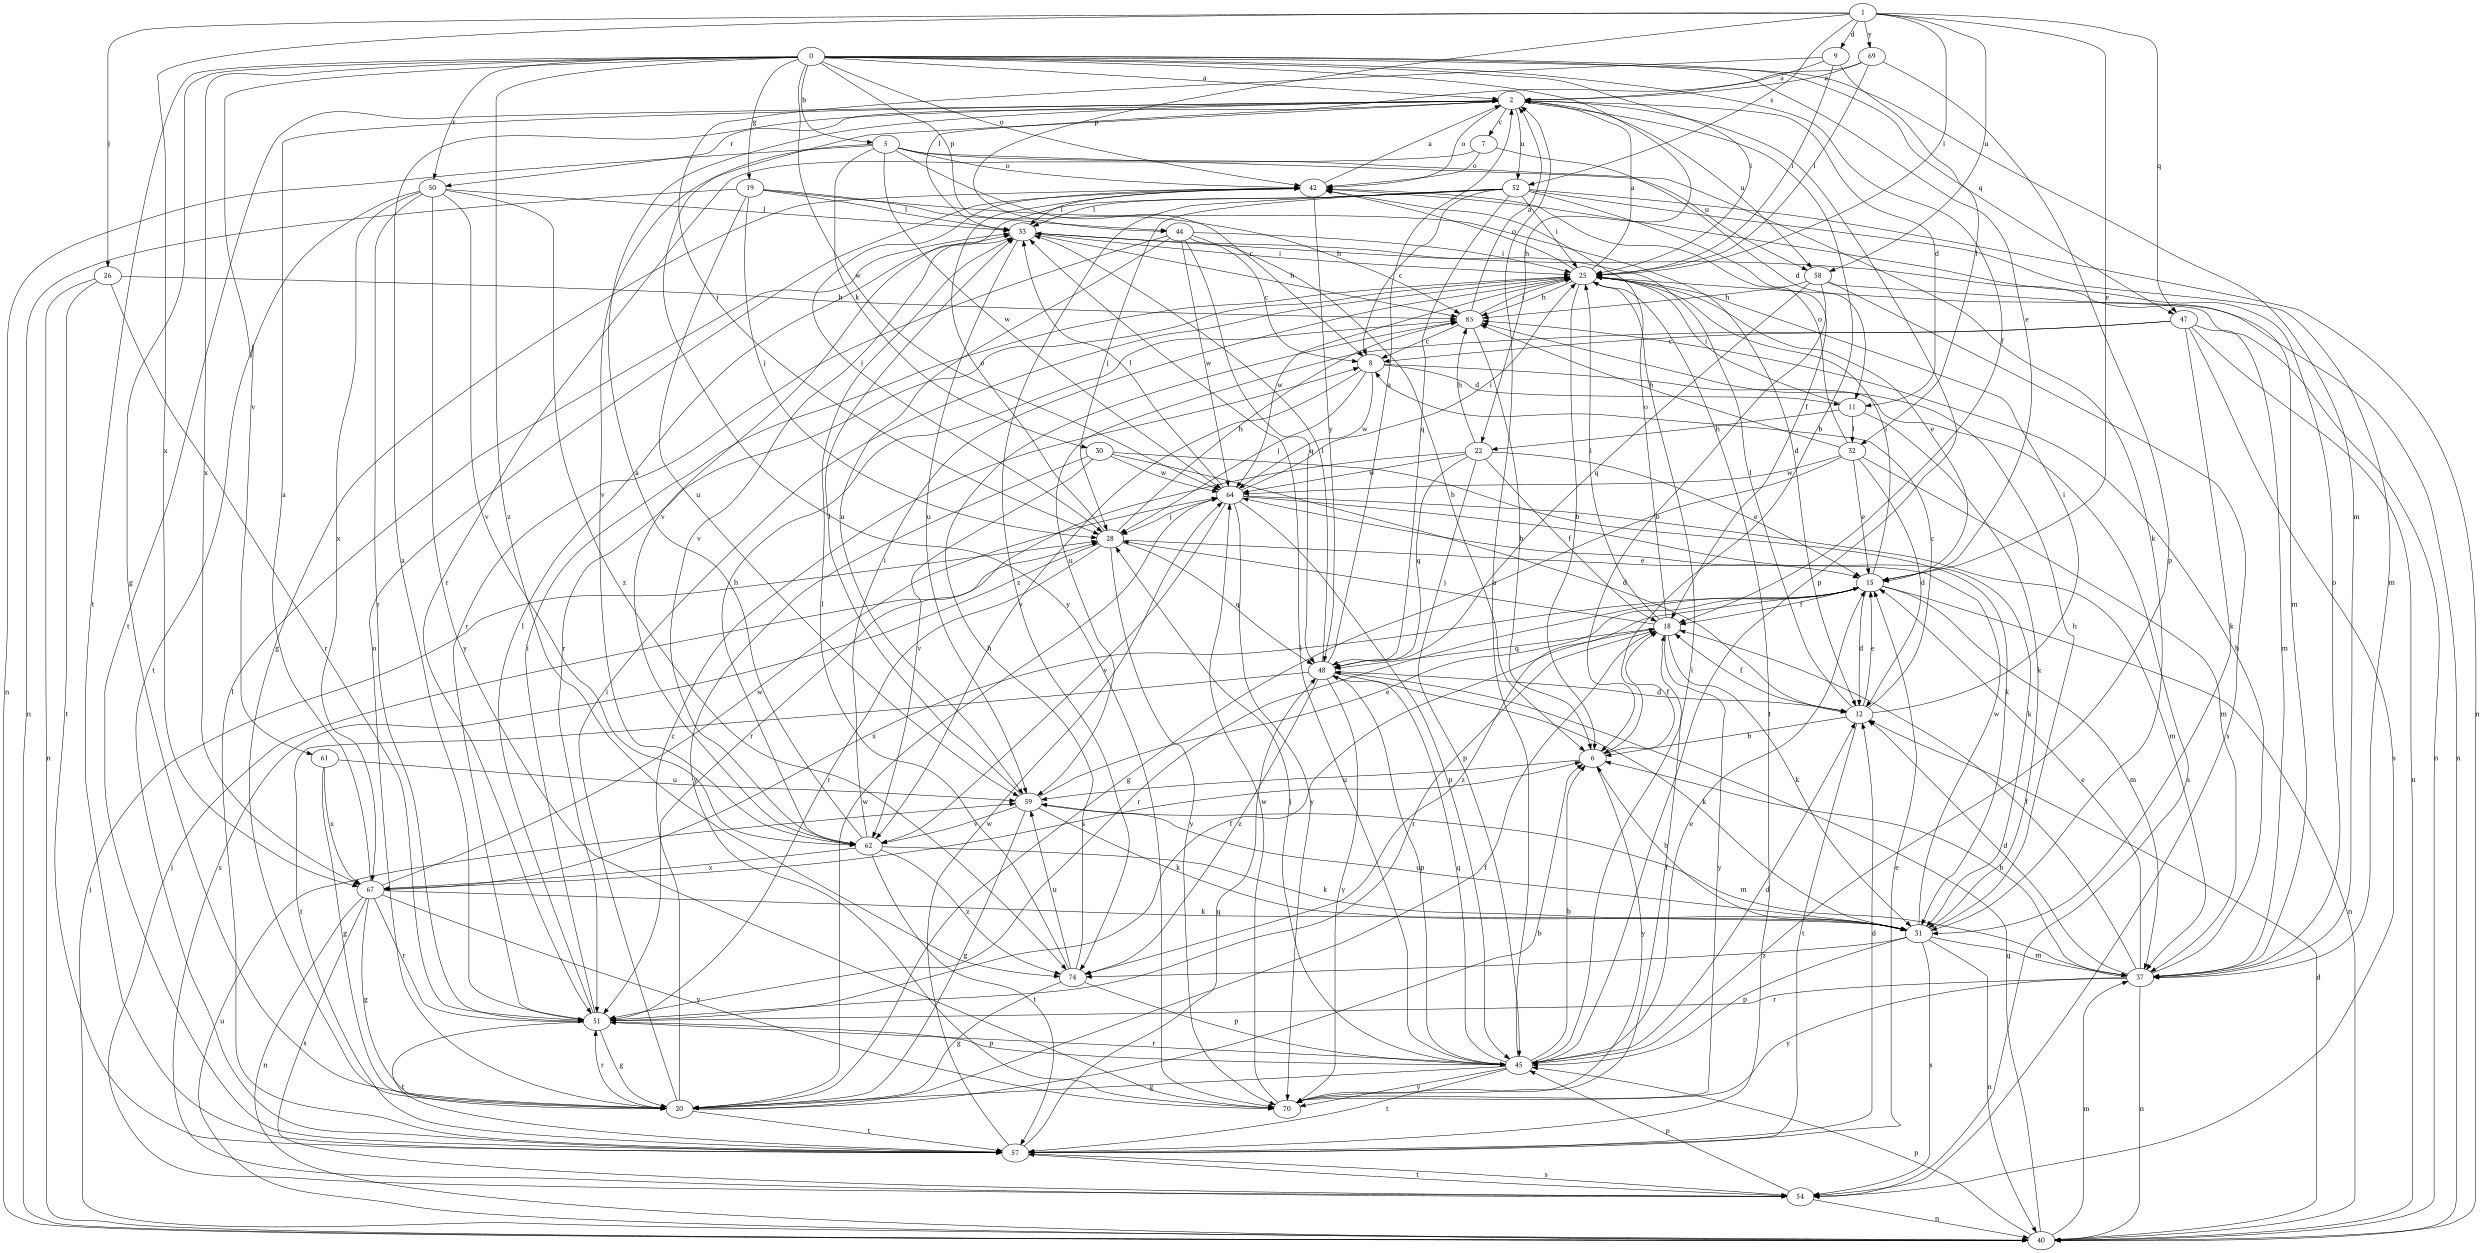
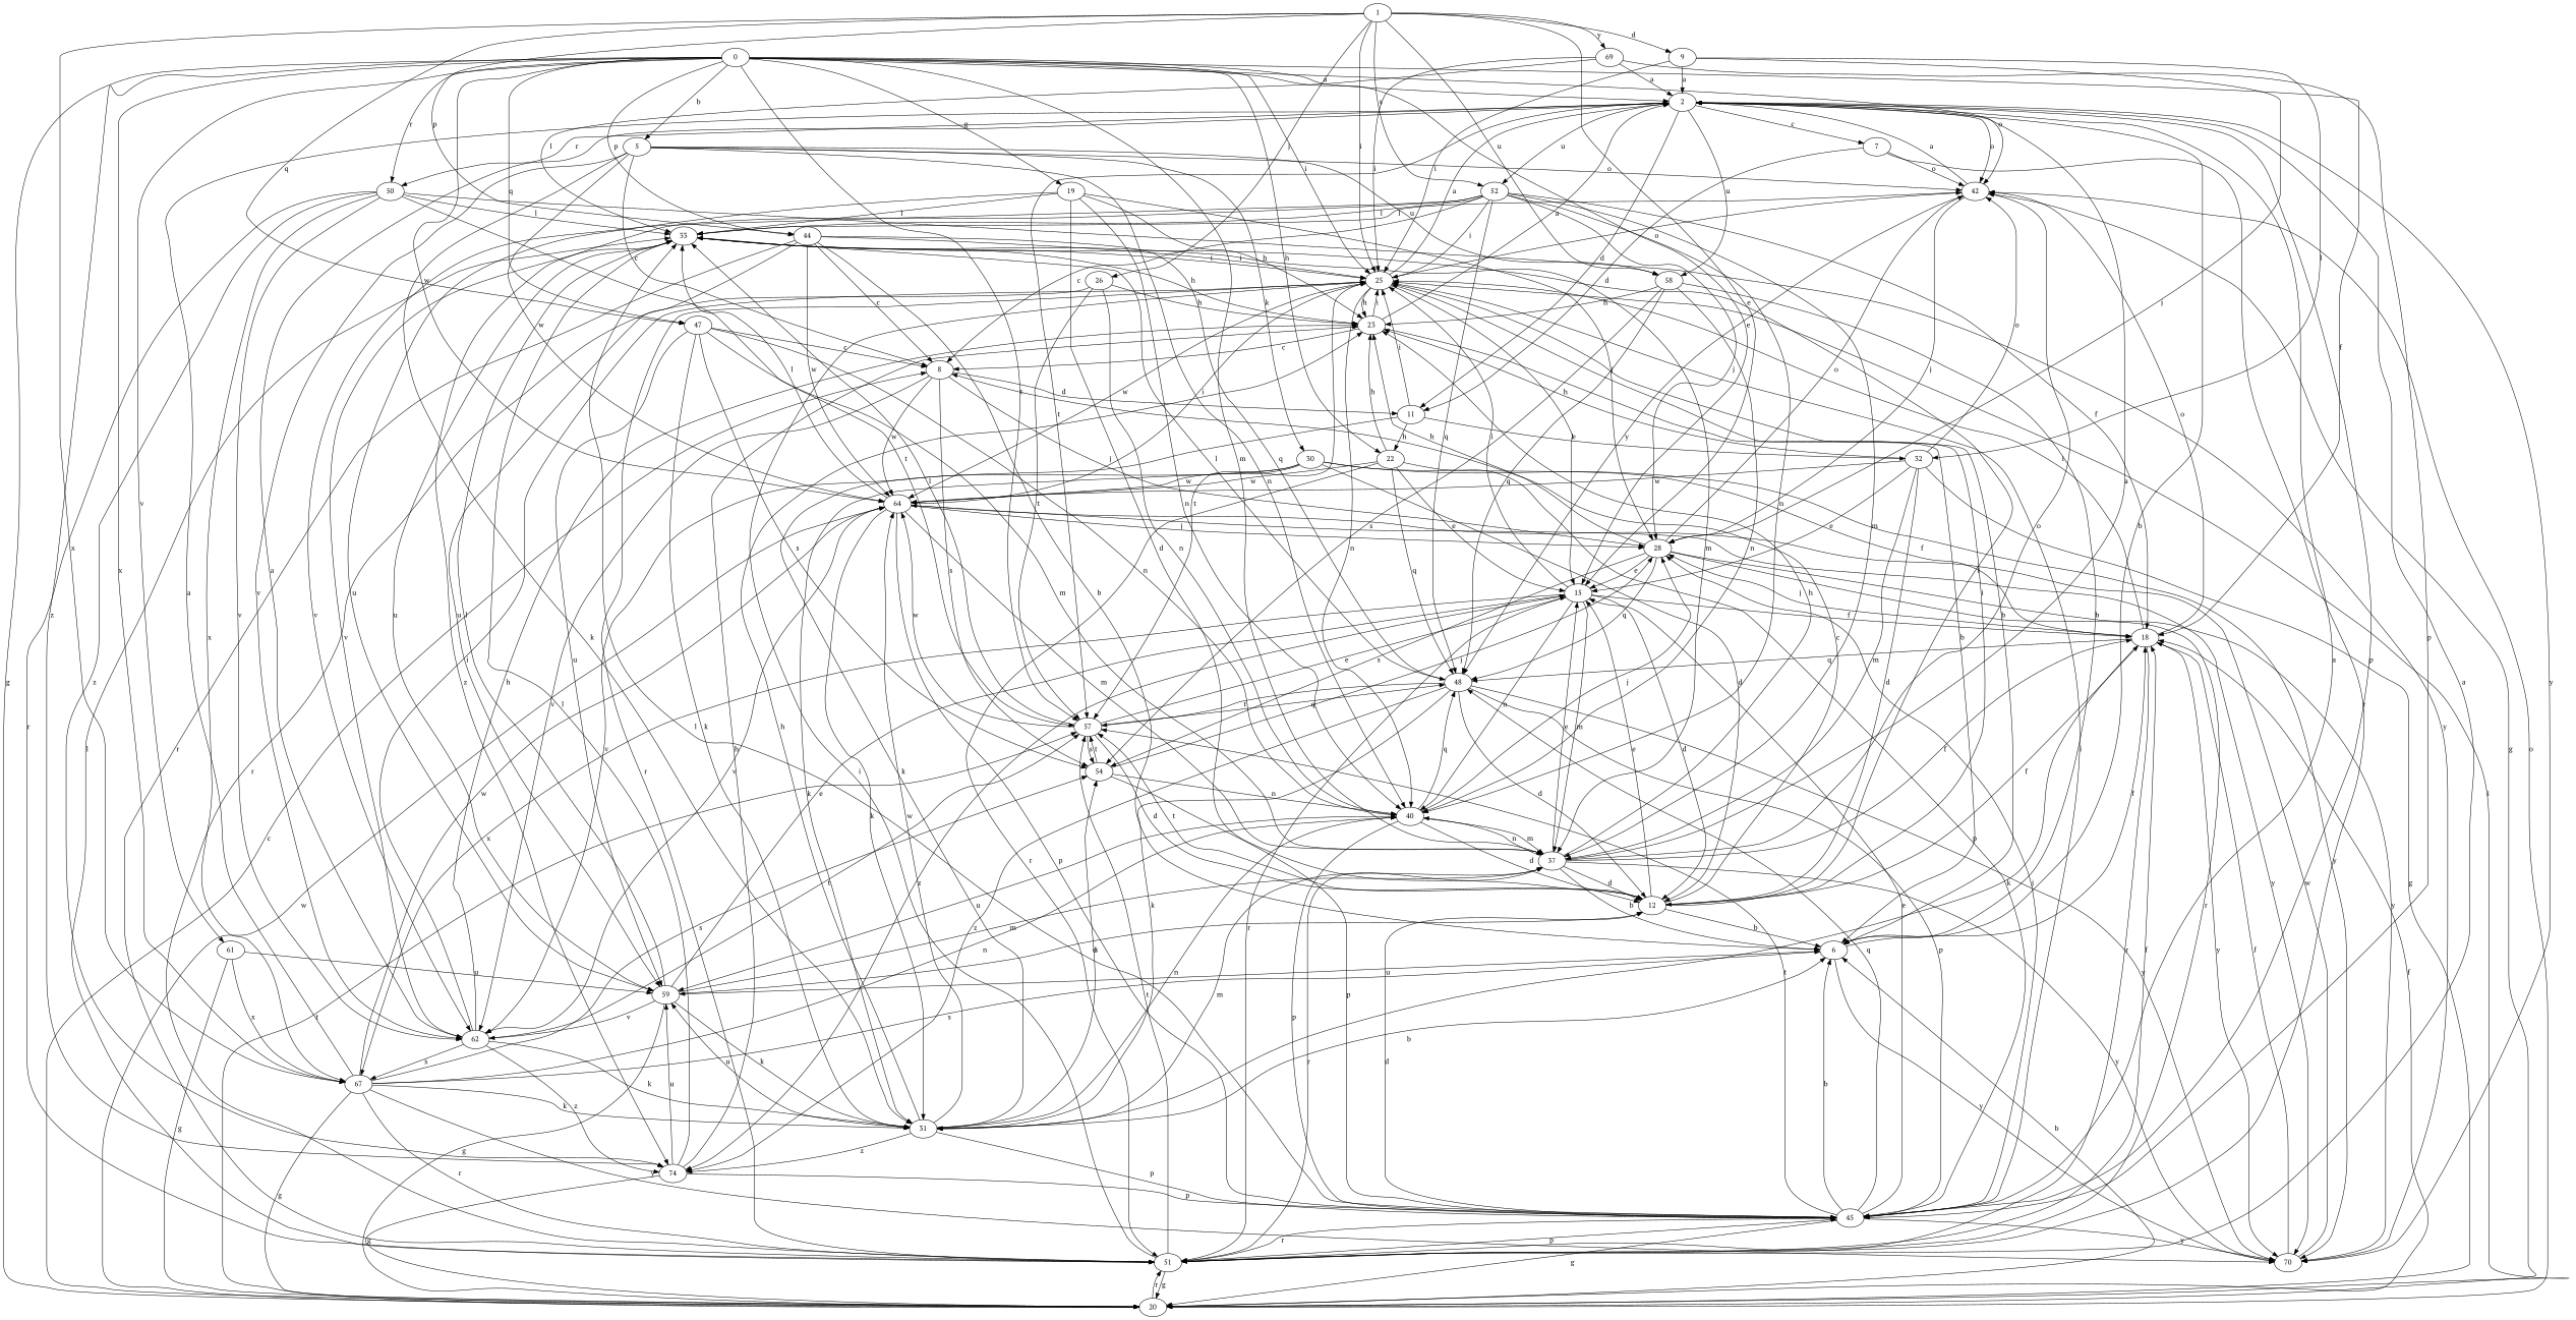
  strict digraph {
    fontname="PT Serif"
    node [fontname="PT Serif"]
    edge [fontname="PT Serif"]
    0
    2
    5
    15
    18
    19
    20
    22
    25
    37
    42
    44
    47
    50
    57
    61
    64
    67
    74
    52
    58
    6
    7
    11
    45
    70
    8
    30
    31
    40
    62
    51
    12
    28
    48
    59
    33
-   23 [label=83]
+   23
    54
    1
    9
    26
    69
    32
    0 -> 2 [label=a]
    0 -> 5 [label=b]
    0 -> 15 [label=e]
    0 -> 18 [label=f]
    0 -> 19 [label=g]
    0 -> 20 [label=g]
    0 -> 22 [label=h]
    0 -> 25 [label=i]
    0 -> 37 [label=m]
    0 -> 42 [label=o]
    0 -> 44 [label=p]
    0 -> 47 [label=q]
    0 -> 50 [label=r]
    0 -> 57 [label=t]
    0 -> 61 [label=v]
    0 -> 64 [label=w]
    0 -> 67 [label=x]
    0 -> 74 [label=z]
    2 -> 42 [label=o]
    2 -> 50 [label=r]
    2 -> 57 [label=t]
    2 -> 52 [label=u]
    2 -> 58 [label=u]
    2 -> 6 [label=b]
    2 -> 7 [label=c]
    2 -> 11 [label=d]
    2 -> 45 [label=p]
    2 -> 70 [label=y]
    5 -> 42 [label=o]
    5 -> 64 [label=w]
    5 -> 58 [label=u]
    5 -> 8 [label=c]
    5 -> 30 [label=k]
    5 -> 31 [label=k]
    5 -> 40 [label=n]
    5 -> 62 [label=v]
    15 -> 18 [label=f]
    15 -> 25 [label=i]
    15 -> 37 [label=m]
    15 -> 67 [label=x]
    15 -> 74 [label=z]
    15 -> 40 [label=n]
    15 -> 51 [label=r]
    15 -> 12 [label=d]
    18 -> 25 [label=i]
    18 -> 42 [label=o]
    18 -> 70 [label=y]
    18 -> 31 [label=k]
    18 -> 51 [label=r]
    18 -> 28 [label=j]
    18 -> 48 [label=q]
    19 -> 40 [label=n]
    19 -> 12 [label=d]
    19 -> 28 [label=j]
    19 -> 59 [label=u]
    19 -> 33 [label=l]
    19 -> 23 [label=h]
    20 -> 18 [label=f]
    20 -> 25 [label=i]
    20 -> 42 [label=o]
    20 -> 57 [label=t]
    20 -> 64 [label=w]
    20 -> 6 [label=b]
    20 -> 8 [label=c]
    20 -> 51 [label=r]
    22 -> 15 [label=e]
    22 -> 64 [label=w]
    22 -> 45 [label=p]
    22 -> 51 [label=r]
    22 -> 48 [label=q]
    22 -> 23 [label=h]
    25 -> 2 [label=a]
    25 -> 15 [label=e]
    25 -> 42 [label=o]
    25 -> 57 [label=t]
    25 -> 64 [label=w]
    25 -> 6 [label=b]
    25 -> 40 [label=n]
    25 -> 51 [label=r]
    25 -> 23 [label=h]
-   48 -> 2 [label=a]
+   37 -> 2 [label=a]
    37 -> 15 [label=e]
    37 -> 18 [label=f]
    37 -> 42 [label=o]
    37 -> 6 [label=b]
    37 -> 70 [label=y]
    37 -> 40 [label=n]
    37 -> 51 [label=r]
    37 -> 12 [label=d]
    37 -> 23 [label=h]
    42 -> 2 [label=a]
    42 -> 20 [label=g]
    42 -> 28 [label=j]
    42 -> 48 [label=y]
    42 -> 33 [label=l]
    44 -> 25 [label=i]
    44 -> 64 [label=w]
    44 -> 6 [label=b]
    44 -> 8 [label=c]
    44 -> 51 [label=r]
    44 -> 48 [label=q]
    44 -> 59 [label=u]
    47 -> 37 [label=m]
    47 -> 8 [label=c]
    47 -> 31 [label=k]
    47 -> 40 [label=n]
    47 -> 59 [label=u]
    47 -> 54 [label=s]
    50 -> 57 [label=t]
    50 -> 67 [label=x]
    50 -> 74 [label=z]
    50 -> 70 [label=y]
    50 -> 62 [label=v]
    50 -> 51 [label=r]
    50 -> 33 [label=l]
    57 -> 15 [label=e]
    57 -> 64 [label=w]
    57 -> 12 [label=d]
    57 -> 48 [label=q]
    57 -> 33 [label=l]
    57 -> 54 [label=s]
    61 -> 20 [label=g]
    61 -> 67 [label=x]
    61 -> 59 [label=u]
    64 -> 25 [label=i]
    64 -> 37 [label=m]
    64 -> 45 [label=p]
    64 -> 70 [label=y]
    64 -> 31 [label=k]
    64 -> 62 [label=v]
    64 -> 28 [label=j]
    64 -> 33 [label=l]
    67 -> 2 [label=a]
    67 -> 20 [label=g]
    67 -> 64 [label=w]
    67 -> 6 [label=s]
    67 -> 70 [label=y]
    67 -> 31 [label=k]
    67 -> 40 [label=n]
    67 -> 51 [label=r]
    67 -> 54 [label=s]
    74 -> 20 [label=g]
    74 -> 45 [label=p]
    74 -> 59 [label=u]
    74 -> 33 [label=l]
    74 -> 23 [label=h]
    52 -> 18 [label=f]
    52 -> 25 [label=i]
    52 -> 37 [label=m]
    52 -> 74 [label=z]
    52 -> 8 [label=c]
    52 -> 40 [label=n]
    52 -> 62 [label=v]
    52 -> 28 [label=j]
    52 -> 48 [label=q]
    52 -> 33 [label=l]
    58 -> 6 [label=b]
    58 -> 40 [label=n]
    58 -> 48 [label=q]
    58 -> 23 [label=h]
    58 -> 54 [label=s]
    6 -> 18 [label=f]
    6 -> 70 [label=y]
    6 -> 59 [label=u]
    7 -> 42 [label=o]
    7 -> 11 [label=d]
    7 -> 51 [label=r]
    11 -> 22 [label=h]
    11 -> 25 [label=i]
    11 -> 31 [label=k]
    11 -> 32 [label=l]
    45 -> 2 [label=a]
    45 -> 15 [label=e]
    45 -> 20 [label=g]
    45 -> 25 [label=i]
    45 -> 57 [label=t]
    45 -> 6 [label=b]
    45 -> 70 [label=y]
    45 -> 51 [label=r]
    45 -> 12 [label=d]
    45 -> 28 [label=j]
    45 -> 48 [label=q]
    45 -> 33 [label=l]
    70 -> 18 [label=f]
    70 -> 64 [label=w]
    8 -> 64 [label=w]
    8 -> 11 [label=d]
    8 -> 62 [label=v]
    8 -> 28 [label=j]
    8 -> 54 [label=s]
-   22 -> 18 [label=f]
+   30 -> 18 [label=f]
    30 -> 64 [label=w]
    30 -> 70 [label=y]
    30 -> 31 [label=k]
    30 -> 62 [label=v]
    30 -> 12 [label=d]
    31 -> 37 [label=m]
    31 -> 64 [label=w]
    31 -> 74 [label=z]
    31 -> 6 [label=b]
    31 -> 45 [label=p]
    31 -> 40 [label=n]
    31 -> 59 [label=u]
    31 -> 23 [label=h]
    31 -> 54 [label=s]
    40 -> 37 [label=m]
    40 -> 45 [label=p]
    40 -> 12 [label=d]
    40 -> 28 [label=j]
    40 -> 48 [label=q]
    40 -> 59 [label=u]
    62 -> 2 [label=a]
    62 -> 25 [label=i]
    62 -> 57 [label=t]
    62 -> 67 [label=x]
    62 -> 74 [label=z]
    62 -> 31 [label=k]
    62 -> 23 [label=h]
    51 -> 2 [label=a]
    51 -> 18 [label=f]
    51 -> 20 [label=g]
    51 -> 25 [label=i]
    51 -> 57 [label=t]
    51 -> 45 [label=p]
    51 -> 33 [label=l]
    12 -> 15 [label=e]
    12 -> 18 [label=f]
    12 -> 25 [label=i]
    12 -> 57 [label=t]
    12 -> 6 [label=b]
    12 -> 8 [label=c]
    12 -> 33 [label=l]
    28 -> 15 [label=e]
    28 -> 42 [label=o]
    28 -> 70 [label=y]
    28 -> 51 [label=r]
    28 -> 48 [label=q]
    28 -> 23 [label=h]
    28 -> 54 [label=s]
    48 -> 57 [label=t]
    48 -> 74 [label=z]
    48 -> 45 [label=p]
    48 -> 70 [label=y]
    48 -> 31 [label=k]
    48 -> 12 [label=d]
    48 -> 33 [label=l]
    59 -> 15 [label=e]
    59 -> 20 [label=g]
    59 -> 37 [label=m]
    59 -> 31 [label=k]
    59 -> 62 [label=v]
+   59 -> 12 [label=d]
    59 -> 33 [label=l]
    33 -> 25 [label=i]
    33 -> 37 [label=m]
    33 -> 62 [label=v]
    33 -> 59 [label=u]
    33 -> 23 [label=h]
    23 -> 2 [label=a]
    23 -> 25 [label=i]
    23 -> 6 [label=b]
    23 -> 8 [label=c]
    54 -> 57 [label=t]
    54 -> 45 [label=p]
    54 -> 40 [label=n]
    54 -> 28 [label=j]
    1 -> 15 [label=e]
    1 -> 25 [label=i]
    1 -> 44 [label=p]
    1 -> 47 [label=q]
    1 -> 67 [label=x]
    1 -> 52 [label=s]
    1 -> 58 [label=u]
    1 -> 9 [label=d]
    1 -> 26 [label=j]
    1 -> 69 [label=y]
    9 -> 2 [label=a]
    9 -> 25 [label=i]
    9 -> 28 [label=j]
    9 -> 32 [label=l]
    26 -> 57 [label=t]
    26 -> 40 [label=n]
    26 -> 51 [label=r]
    26 -> 23 [label=h]
    69 -> 2 [label=a]
    69 -> 25 [label=i]
    69 -> 45 [label=p]
    69 -> 33 [label=l]
    32 -> 15 [label=e]
    32 -> 20 [label=g]
    32 -> 37 [label=m]
    32 -> 42 [label=o]
    32 -> 64 [label=w]
    32 -> 12 [label=d]
    32 -> 23 [label=h]
  }
